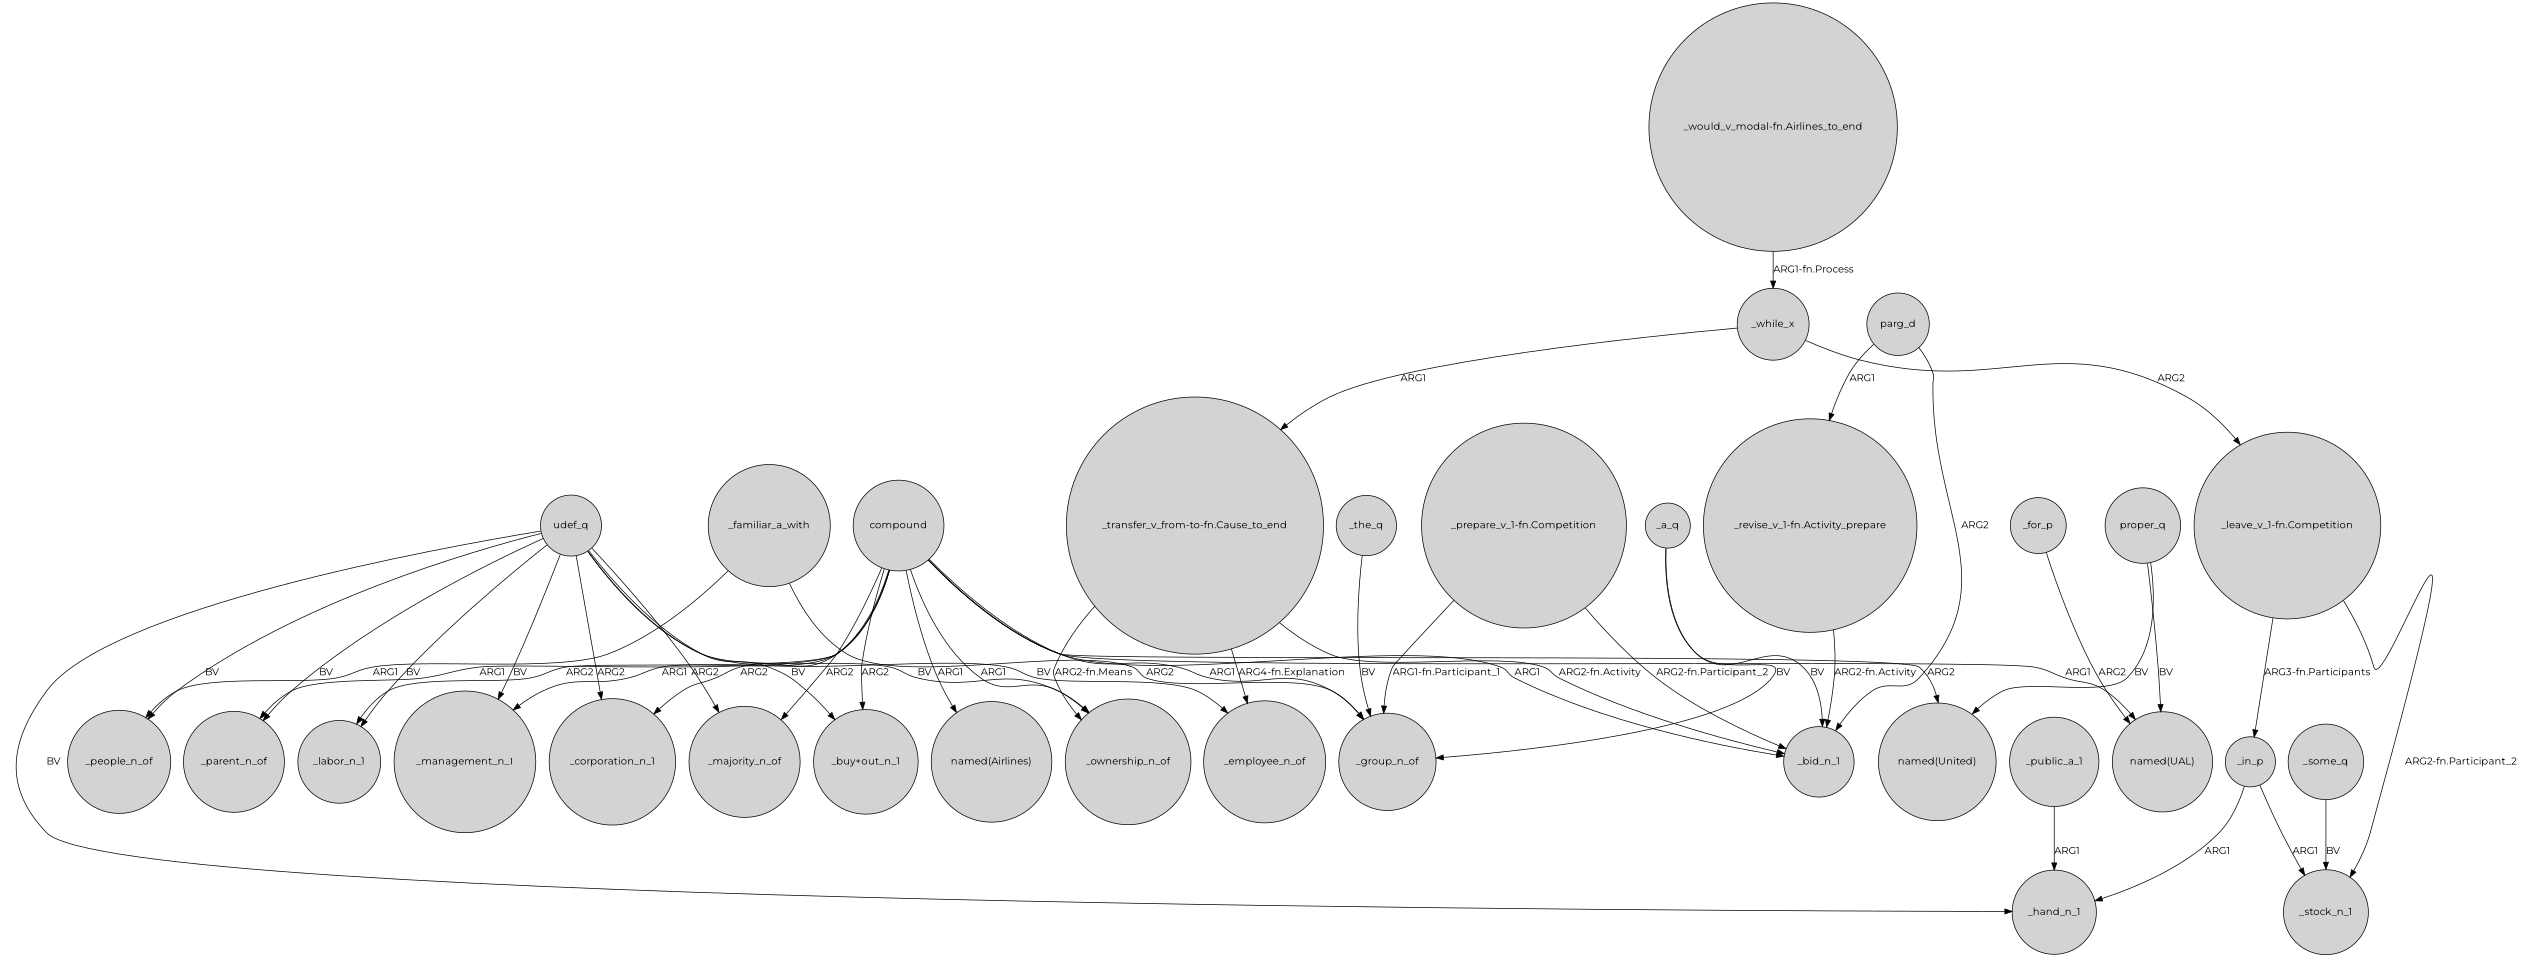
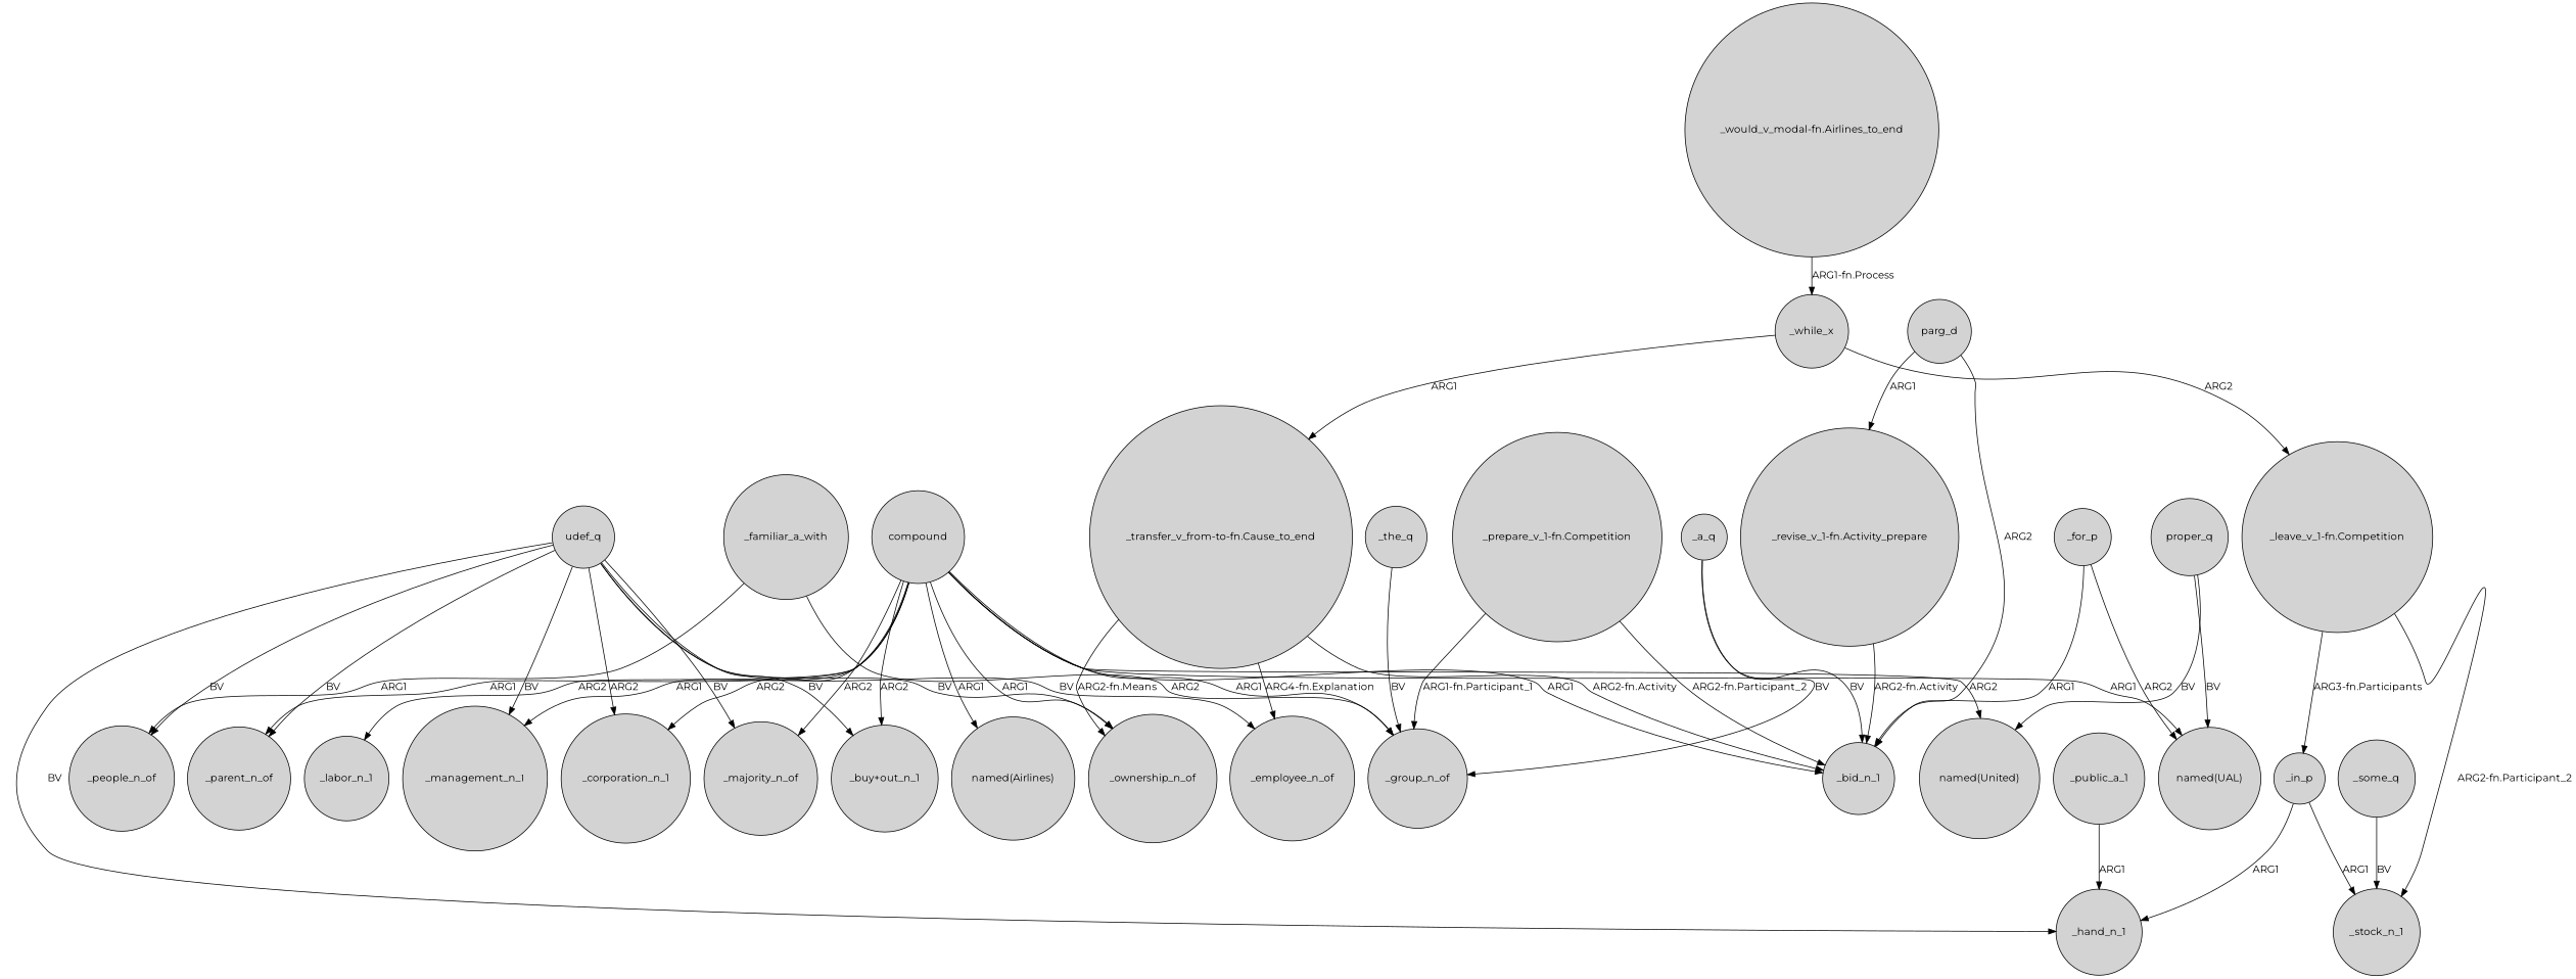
  digraph {
    fontname=Montserrat
    node [fontname=Montserrat shape=circle style=filled]
    edge [fontname=Montserrat]
    udef_q
    _people_n_of
    _hand_n_1
    _ownership_n_of
    _employee_n_of
    "_buy+out_n_1"
    _management_n_1
    _parent_n_of
    _labor_n_1
    _corporation_n_1
    _majority_n_of
    _a_q
    _bid_n_1
    _group_n_of
    parg_d
    "_revise_v_1-fn.Activity_prepare"
    compound
    "named(Airlines)"
    "named(UAL)"
    "named(United)"
    _some_q
    _stock_n_1
    _in_p
    _familiar_a_with
    _for_p
    "_transfer_v_from-to-fn.Cause_to_end"
    "_leave_v_1-fn.Competition"
    _public_a_1
    proper_q
    _while_x
    "_prepare_v_1-fn.Competition"
    _the_q
    n33 [label="_would_v_modal-fn.Airlines_to_end"]
    udef_q -> _people_n_of [label=BV]
    udef_q -> _hand_n_1 [label=BV]
    udef_q -> _ownership_n_of [label=BV]
    udef_q -> _employee_n_of [label=BV]
    udef_q -> "_buy+out_n_1" [label=BV]
    udef_q -> _management_n_1 [label=BV]
    udef_q -> _parent_n_of [label=BV]
-   udef_q -> _labor_n_1 [label=BV]
    udef_q -> _corporation_n_1 [label=ARG2]
-   udef_q -> _majority_n_of [label=ARG2]
+   udef_q -> _majority_n_of [label=BV]
    _a_q -> _bid_n_1 [label=BV]
    _a_q -> _group_n_of [label=BV]
    parg_d -> _bid_n_1 [label=ARG2]
    parg_d -> "_revise_v_1-fn.Activity_prepare" [label=ARG1]
    "_revise_v_1-fn.Activity_prepare" -> _bid_n_1 [label="ARG2-fn.Activity"]
    compound -> _ownership_n_of [label=ARG1]
    compound -> "_buy+out_n_1" [label=ARG2]
    compound -> _management_n_1 [label=ARG1]
    compound -> _parent_n_of [label=ARG1]
    compound -> _labor_n_1 [label=ARG2]
    compound -> _corporation_n_1 [label=ARG2]
    compound -> _majority_n_of [label=ARG2]
    compound -> _bid_n_1 [label=ARG1]
    compound -> _group_n_of [label=ARG1]
    compound -> "named(Airlines)" [label=ARG1]
    compound -> "named(UAL)" [label=ARG1]
    compound -> "named(United)" [label=ARG2]
    _some_q -> _stock_n_1 [label=BV]
    _in_p -> _hand_n_1 [label=ARG1]
    _in_p -> _stock_n_1 [label=ARG1]
    _familiar_a_with -> _people_n_of [label=ARG1]
    _familiar_a_with -> _group_n_of [label=ARG2]
+   _for_p -> _bid_n_1 [label=ARG1]
    _for_p -> "named(UAL)" [label=ARG2]
    "_transfer_v_from-to-fn.Cause_to_end" -> _ownership_n_of [label="ARG2-fn.Means"]
    "_transfer_v_from-to-fn.Cause_to_end" -> _employee_n_of [label="ARG4-fn.Explanation"]
    "_transfer_v_from-to-fn.Cause_to_end" -> _bid_n_1 [label="ARG2-fn.Activity"]
    "_leave_v_1-fn.Competition" -> _stock_n_1 [label="ARG2-fn.Participant_2"]
    "_leave_v_1-fn.Competition" -> _in_p [label="ARG3-fn.Participants"]
    _public_a_1 -> _hand_n_1 [label=ARG1]
    proper_q -> "named(UAL)" [label=BV]
    proper_q -> "named(United)" [label=BV]
    _while_x -> "_transfer_v_from-to-fn.Cause_to_end" [label=ARG1]
    _while_x -> "_leave_v_1-fn.Competition" [label=ARG2]
    "_prepare_v_1-fn.Competition" -> _bid_n_1 [label="ARG2-fn.Participant_2"]
    "_prepare_v_1-fn.Competition" -> _group_n_of [label="ARG1-fn.Participant_1"]
    _the_q -> _group_n_of [label=BV]
    n33 -> _while_x [label="ARG1-fn.Process"]
  }
